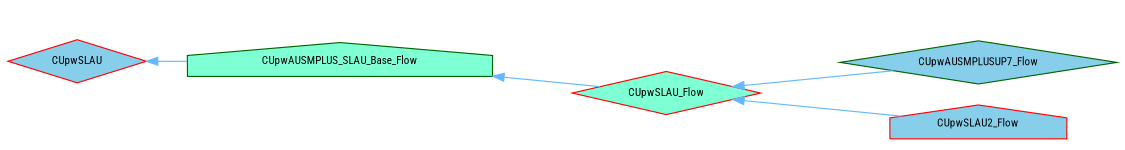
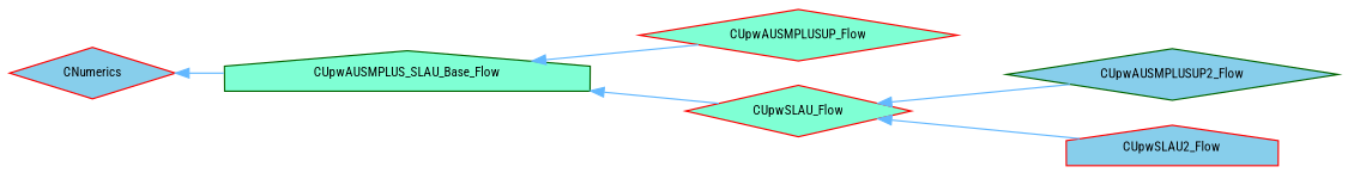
  digraph {
    fontname="Roboto Condensed"
    rankdir=LR
    node [color=red fillcolor=aquamarine fontname="Roboto Condensed" fontsize=10 shape=diamond style=filled]
    edge [color=steelblue1 dir=back fontname="Roboto Condensed" fontsize=10 labelfontname=Helvetica labelfontsize=10 style=solid]
    n1 [color=darkgreen fontcolor=black height=0.2 label=CUpwAUSMPLUS_SLAU_Base_Flow shape=house width=0.4]
+   n2 [height=0.2 label=CUpwAUSMPLUSUP_Flow width=0.4]
    n3 [height=0.2 label=CUpwSLAU_Flow width=0.4]
-   n4 [color=darkgreen fillcolor=skyblue height=0.2 label=CUpwAUSMPLUSUP7_Flow width=0.4]
+   n4 [color=darkgreen fillcolor=skyblue height=0.2 label=CUpwAUSMPLUSUP2_Flow width=0.4]
    n5 [fillcolor=skyblue height=0.2 label=CUpwSLAU2_Flow shape=house width=0.4]
-   n6 [fillcolor=skyblue height=0.2 label=CUpwSLAU width=0.4]
+   n6 [fillcolor=skyblue height=0.2 label=CNumerics width=0.4]
+   n1 -> n2
    n1 -> n3
    n3 -> n4
    n3 -> n5
    n6 -> n1
  }
